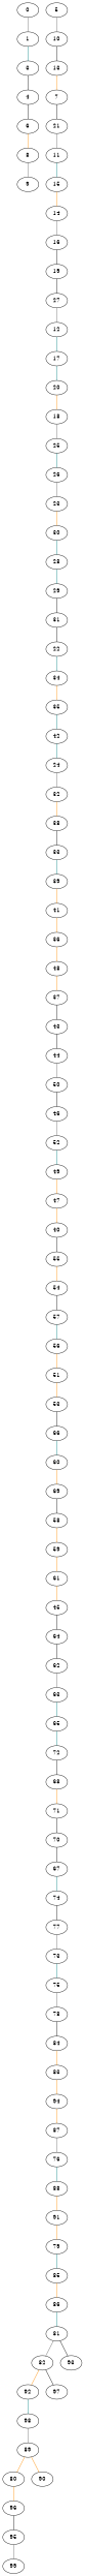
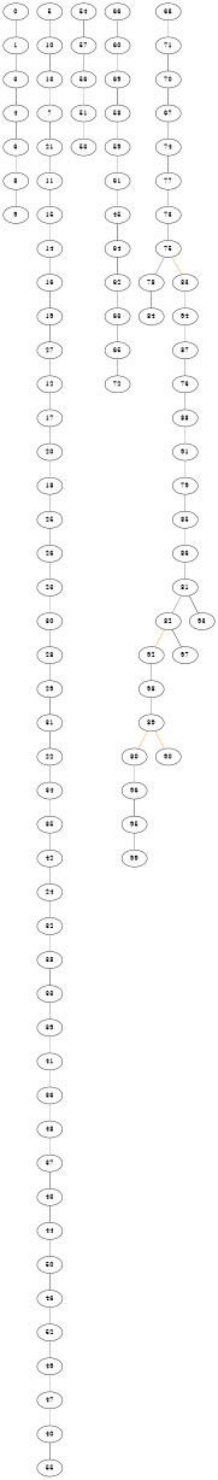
  graph {
    edge [color=darkorange]
    0
    1
    3
    4
    6
    8
    9
    5
    10
    13
    7
    21
    11
    15
    14
    16
    19
    27
    12
    17
    20
    18
    25
    26
    23
    30
    28
    29
    31
    22
    34
    35
    42
    24
    32
    38
    33
    39
    41
    36
    48
    37
    43
    44
    50
    46
    52
    49
    47
    40
    55
    54
    57
    56
    51
    53
    66
    60
    69
    58
    59
    61
    45
    64
    62
    63
    65
    72
    68
    71
    70
    67
    74
    77
    73
    75
    78
    84
    83
    94
    87
    76
    88
    91
    79
    85
    86
    81
    82
    93
    92
    97
    98
    89
    80
    90
    96
    95
    99
    0 -- 1 [color=gray40]
    1 -- 3 [color=teal]
    3 -- 4 [color=black]
    4 -- 6 [color=black]
    6 -- 8
    8 -- 9 [color=gray40]
    5 -- 10 [color=gray40]
    10 -- 13 [color=black]
    13 -- 7
    7 -- 21 [color=black]
    21 -- 11 [color=gray40]
    11 -- 15 [color=teal]
    15 -- 14
    14 -- 16 [color=gray40]
    16 -- 19 [color=black]
    19 -- 27 [color=black]
    27 -- 12 [color=gray40]
    12 -- 17 [color=teal]
    17 -- 20 [color=teal]
    20 -- 18
    18 -- 25 [color=gray40]
    25 -- 26 [color=teal]
    26 -- 23 [color=gray40]
    23 -- 30
    30 -- 28 [color=teal]
    28 -- 29 [color=teal]
    29 -- 31 [color=black]
    31 -- 22 [color=black]
    22 -- 34 [color=teal]
    34 -- 35
    35 -- 42 [color=teal]
    42 -- 24 [color=teal]
    24 -- 32 [color=gray40]
    32 -- 38
    38 -- 33 [color=black]
    33 -- 39 [color=teal]
    39 -- 41
    41 -- 36
    36 -- 48
    48 -- 37
    37 -- 43 [color=black]
    43 -- 44 [color=black]
    44 -- 50 [color=gray40]
    50 -- 46 [color=black]
    46 -- 52 [color=gray40]
    52 -- 49 [color=teal]
    49 -- 47
    47 -- 40
    40 -- 55 [color=black]
-   55 -- 54
    54 -- 57 [color=black]
    57 -- 56 [color=teal]
    56 -- 51
    51 -- 53
-   53 -- 66 [color=black]
    66 -- 60 [color=teal]
    60 -- 69
    69 -- 58 [color=black]
    58 -- 59
    59 -- 61
    61 -- 45
    45 -- 64 [color=black]
    64 -- 62 [color=black]
    62 -- 63 [color=gray40]
    63 -- 65 [color=teal]
    65 -- 72 [color=teal]
-   72 -- 68 [color=black]
    68 -- 71
    71 -- 70 [color=black]
    70 -- 67 [color=black]
    67 -- 74 [color=teal]
    74 -- 77 [color=black]
    77 -- 73 [color=gray40]
    73 -- 75 [color=teal]
    75 -- 78 [color=gray40]
    78 -- 84 [color=black]
-   84 -- 83
+   75 -- 83
    83 -- 94
    94 -- 87
    87 -- 76 [color=gray40]
    76 -- 88 [color=teal]
    88 -- 91
    91 -- 79
    79 -- 85 [color=teal]
    85 -- 86
    86 -- 81 [color=teal]
    81 -- 82 [color=gray40]
    81 -- 93 [color=black]
    82 -- 92
    82 -- 97 [color=black]
    92 -- 98 [color=teal]
    98 -- 89 [color=gray40]
    89 -- 80
    89 -- 90
    80 -- 96
    96 -- 95 [color=black]
    95 -- 99 [color=gray40]
  }
